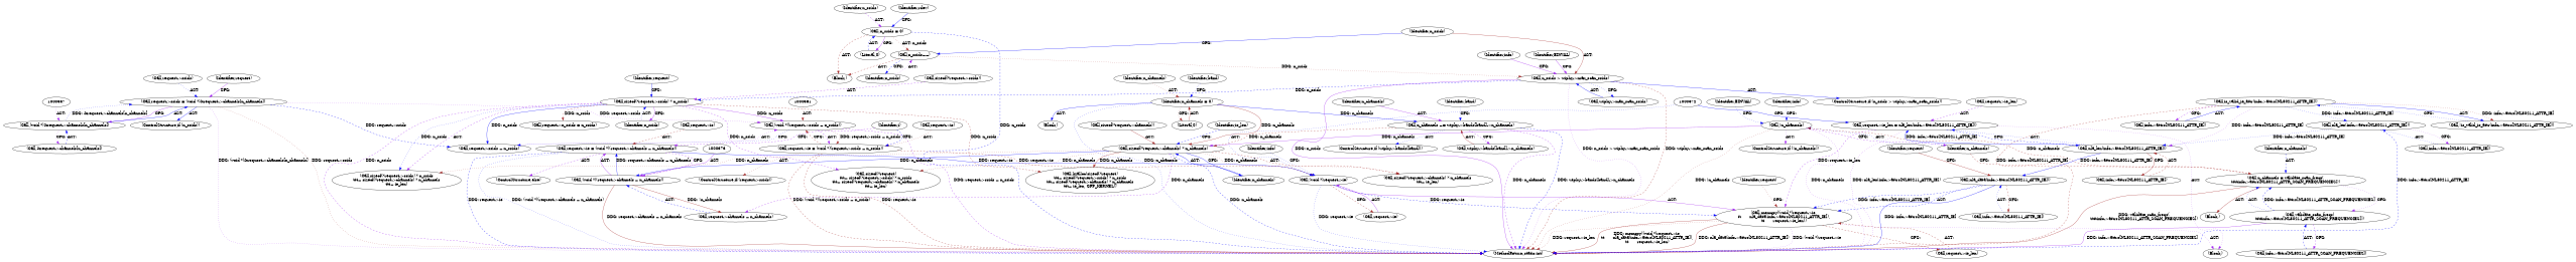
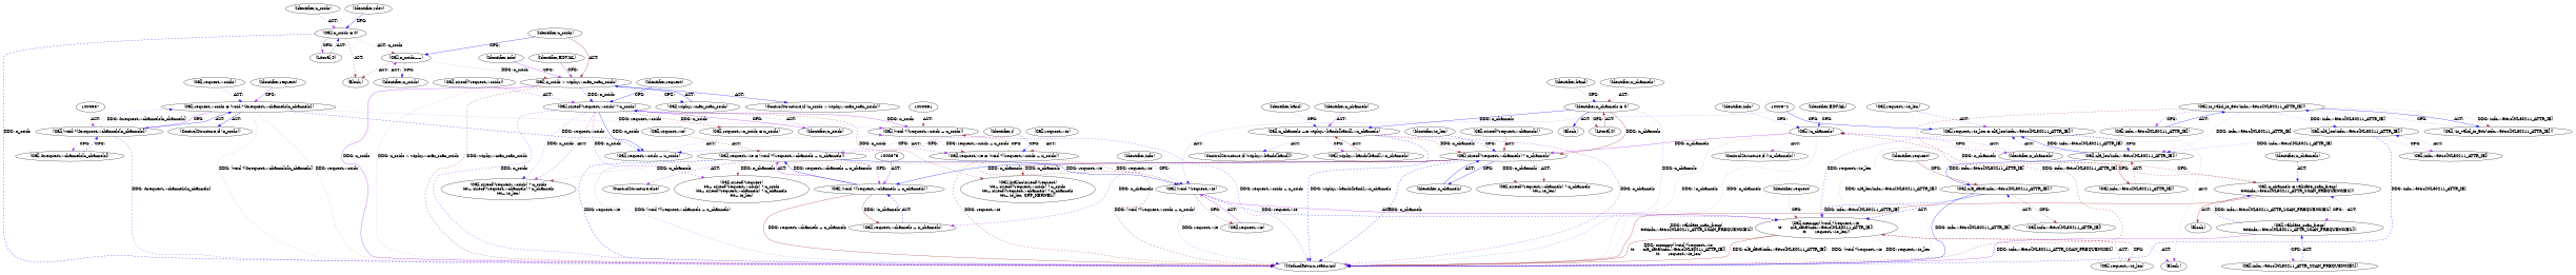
  digraph {
    edge [color=blue style=dashed]
    n1 [label="(Call,memcpy((void *)request->ie,\n\t\t       nla_data(info->attrs[NL80211_ATTR_IE]),\n\t\t       request->ie_len))"]
    n2 [label="(MethodReturn,static int)"]
    n3 [label="(Block,)"]
    n4 [label="(Call,request->ie_len)"]
    n5 [label="(Call,(void *)request->ie)"]
    n6 [label="(Call,request->ie)"]
    n7 [label="(Call,request->ie = (void *)(request->channels + n_channels))"]
    n8 [label="(Call,(void *)(request->channels + n_channels))"]
    n9 [label="(ControlStructure,else)"]
    n10 [label="(Call,request->channels + n_channels)"]
    n11 [label="(Call,sizeof(*request->channels) * n_channels)"]
    n12 [label="(Identifier,n_channels)"]
    n13 [label="(Call,sizeof(*request->channels) * n_channels\n\t\t\t+ ie_len)"]
    n14 [label="(Call,sizeof(*request->ssids) * n_ssids\n\t\t\t+ sizeof(*request->channels) * n_channels\n\t\t\t+ ie_len)"]
    n15 [label="(Call,kzalloc(sizeof(*request)\n\t\t\t+ sizeof(*request->ssids) * n_ssids\n\t\t\t+ sizeof(*request->channels) * n_channels\n\t\t\t+ ie_len, GFP_KERNEL))"]
    n16 [label="(Call,sizeof(*request)\n\t\t\t+ sizeof(*request->ssids) * n_ssids\n\t\t\t+ sizeof(*request->channels) * n_channels\n\t\t\t+ ie_len)"]
    n17 [label="(Identifier,n_channels = 0)"]
    n18 [label="(Call,n_channels += wiphy->bands[band]->n_channels)"]
    n19 [label="(Block,)"]
    n20 [label="(Literal,0)"]
    n21 [label="(ControlStructure,if (wiphy->bands[band]))"]
    n22 [label="(Call,wiphy->bands[band]->n_channels)"]
    n23 [label="(Call,!n_channels)"]
    n24 [label="(Identifier,n_channels)"]
    n25 [label="(ControlStructure,if (!n_channels))"]
    n26 [label="(Call,n_channels = validate_scan_freqs(\n\t\t\t\tinfo->attrs[NL80211_ATTR_SCAN_FREQUENCIES]))"]
    n27 [label="(Call,validate_scan_freqs(\n\t\t\t\tinfo->attrs[NL80211_ATTR_SCAN_FREQUENCIES]))"]
    n28 [label="(Block,)"]
    n29 [label="(Call,info->attrs[NL80211_ATTR_SCAN_FREQUENCIES])"]
    n30 [label="(Call,request->ie = (void *)(request->ssids + n_ssids))"]
    n31 [label="(Call,(void *)(request->ssids + n_ssids))"]
-   n32 [label="(ControlStructure,if (request->ssids))"]
    n33 [label="(Call,request->ssids + n_ssids)"]
    n34 [label="(Call,request->ssids = (void *)&request->channels[n_channels])"]
    n35 [label="(Call,(void *)&request->channels[n_channels])"]
    n36 [label="(ControlStructure,if (n_ssids))"]
    n37 [label="(Call,&request->channels[n_channels])"]
    n38 [label="(Call,sizeof(*request->ssids) * n_ssids)"]
    n39 [label="(Call,request->n_ssids = n_ssids)"]
    n40 [label="(Identifier,n_ssids)"]
    n41 [label="(Call,n_ssids > wiphy->max_scan_ssids)"]
    n42 [label="(Call,wiphy->max_scan_ssids)"]
    n43 [label="(ControlStructure,if (n_ssids > wiphy->max_scan_ssids))"]
    n44 [label="(Call,n_ssids++)"]
    n45 [label="(Identifier,n_ssids)"]
    n46 [label="(Block,)"]
    n47 [label="(Call,n_ssids = 0)"]
    n48 [label="(Literal,0)"]
    n49 [label="(Call,nla_data(info->attrs[NL80211_ATTR_IE]))"]
    n50 [label="(Call,info->attrs[NL80211_ATTR_IE])"]
    n51 [label="(Call,nla_len(info->attrs[NL80211_ATTR_IE]))"]
    n52 [label="(Call,request->ie_len = nla_len(info->attrs[NL80211_ATTR_IE]))"]
    n53 [label="(Call,info->attrs[NL80211_ATTR_IE])"]
    n54 [label="(Call,is_valid_ie_attr(info->attrs[NL80211_ATTR_IE]))"]
    n55 [label="(Call,nla_len(info->attrs[NL80211_ATTR_IE]))"]
    n56 [label="(Call,!is_valid_ie_attr(info->attrs[NL80211_ATTR_IE]))"]
    n57 [label="(Call,info->attrs[NL80211_ATTR_IE])"]
    n58 [label="(Call,info->attrs[NL80211_ATTR_IE])"]
    n59 [label="(Call,request->ssids)"]
    n60 [label="(Call,sizeof(*request->channels))"]
    n61 [label="(Call,request->ie)"]
    n62 [label="(Identifier,request)"]
    n63 [label="(Call,request->ie)"]
    n64 [label="(Identifier,info)"]
    n65 [label="(Call,request->ie_len)"]
    n66 [label="(Identifier,EINVAL)"]
    n67 [label="(Identifier,n_ssids)"]
    n68 [label="(Identifier,ie_len)"]
    n69 [label="(Identifier,band)"]
    n70 [label="(Identifier,request)"]
    n71 [label="(Identifier,n_ssids)"]
    n72 [label="(Identifier,request)"]
    n73 [label="(Identifier,request)"]
    n74 [label="(Identifier,i)"]
    n75 [label="(Identifier,n_channels)"]
    n76 [label="(Identifier,info)"]
    n77 [label="(Identifier,EINVAL)"]
    n78 [label="(Identifier,band)"]
    n79 [label="(Identifier,n_channels)"]
    n80 [label="(Call,sizeof(*request->ssids))"]
    n81 [label="(Identifier,rdev)"]
    n82 [label="(Identifier,info)"]
    n83 [label="(Identifier,n_channels)"]
    1000572
    1000373
    1000361
    1000337
    n1 -> n2 [color=purple label="DDG: (void *)request->ie" style=dotted]
    n1 -> n2 [color=brown label="DDG: request->ie_len" style=dotted]
    n1 -> n2 [color=brown label="DDG: memcpy((void *)request->ie,\n\t\t       nla_data(info->attrs[NL80211_ATTR_IE]),\n\t\t       request->ie_len)" style=solid]
    n1 -> n2 [color=brown label="DDG: nla_data(info->attrs[NL80211_ATTR_IE])" style=solid]
    n1 -> n3 [color=purple label="AST: " style=dotted]
    n1 -> n4 [color=brown label="CFG: "]
    n4 -> n1 [color=brown label="AST: "]
    n5 -> n1 [color=purple label="AST: " style=solid]
    n5 -> n1 [label="DDG: request->ie"]
    n5 -> n2 [label="DDG: request->ie" style=dotted]
    n5 -> n6 [color=brown label="CFG: "]
    n6 -> n5 [color=purple label="AST: " style=solid]
    n7 -> n2 [label="DDG: request->ie"]
    n7 -> n2 [label="DDG: (void *)(request->channels + n_channels)" style=dotted]
    n7 -> n5 [label="DDG: request->ie" style=solid]
    n7 -> n8 [color=purple label="CFG: "]
    n7 -> n9 [color=purple label="AST: "]
    n8 -> n2 [color=brown label="DDG: request->channels + n_channels" style=solid]
    n8 -> n7 [color=purple label="AST: " style=solid]
    n8 -> n7 [label="DDG: request->channels + n_channels" style=solid]
    n8 -> n10 [color=brown label="DDG: !n_channels" style=solid]
    n10 -> n8 [label="AST: "]
    n11 -> n2 [label="DDG: n_channels"]
    n11 -> n8 [label="DDG: n_channels" style=solid]
    n11 -> n10 [color=purple label="DDG: n_channels"]
    n11 -> n12 [label="CFG: " style=solid]
    n11 -> n13 [color=brown label="AST: "]
    n11 -> n13 [color=brown label="DDG: n_channels" style=dotted]
    n11 -> n14 [color=brown label="DDG: n_channels" style=dotted]
    n11 -> n15 [color=brown label="DDG: n_channels" style=solid]
    n11 -> n16 [color=brown label="DDG: n_channels" style=dotted]
    n12 -> n11 [label="AST: " style=solid]
    n17 -> n2 [label="DDG: n_channels" style=dotted]
    n17 -> n11 [color=brown label="DDG: n_channels" style=solid]
    n17 -> n18 [label="DDG: n_channels" style=solid]
    n17 -> n19 [label="AST: " style=solid]
    n17 -> n20 [color=brown label="CFG: " style=dotted]
    n18 -> n2 [label="DDG: wiphy->bands[band]->n_channels"]
    n18 -> n2 [color=purple label="DDG: n_channels"]
    n18 -> n11 [color=brown label="DDG: n_channels"]
    n18 -> n21 [label="AST: " style=dotted]
    n18 -> n22 [color=purple label="CFG: "]
    n20 -> n17 [color=brown label="AST: " style=solid]
    n22 -> n18 [color=brown label="AST: " style=solid]
    n23 -> n2 [color=brown label="DDG: !n_channels" style=dotted]
    n23 -> n2 [color=purple label="DDG: n_channels" style=dotted]
    n23 -> n11 [color=purple label="DDG: n_channels" style=solid]
    n23 -> n24 [color=purple label="CFG: "]
    n23 -> n25 [color=purple label="AST: " style=dotted]
    n24 -> n23 [label="AST: " style=dotted]
    n24 -> n26 [color=brown label="CFG: "]
    n26 -> n2 [color=brown label="DDG: validate_scan_freqs(\n\t\t\t\tinfo->attrs[NL80211_ATTR_SCAN_FREQUENCIES])" style=solid]
    n26 -> n23 [color=brown label="DDG: n_channels"]
    n26 -> n27 [color=purple label="CFG: " style=dotted]
    n26 -> n28 [color=brown label="AST: " style=solid]
    n27 -> n2 [color=purple label="DDG: info->attrs[NL80211_ATTR_SCAN_FREQUENCIES]" style=solid]
    n27 -> n26 [label="AST: " style=dotted]
    n27 -> n26 [label="DDG: info->attrs[NL80211_ATTR_SCAN_FREQUENCIES]"]
    n27 -> n29 [color=purple label="CFG: "]
    n29 -> n27 [label="AST: "]
    n30 -> n2 [color=brown label="DDG: request->ie"]
    n30 -> n2 [color=brown label="DDG: (void *)(request->ssids + n_ssids)"]
    n30 -> n5 [color=brown label="DDG: request->ie"]
    n30 -> n31 [color=brown label="CFG: "]
-   n30 -> n32 [color=brown label="AST: " style=dotted]
    n31 -> n2 [color=purple label="DDG: request->ssids + n_ssids"]
    n31 -> n30 [color=purple label="AST: "]
    n31 -> n30 [color=brown label="DDG: request->ssids + n_ssids" style=dotted]
    n31 -> n33 [label="CFG: " style=dotted]
    n33 -> n31 [color=purple label="AST: " style=dotted]
    n34 -> n2 [color=purple label="DDG: (void *)&request->channels[n_channels]" style=dotted]
    n34 -> n2 [color=brown label="DDG: request->ssids" style=dotted]
    n34 -> n31 [color=purple label="DDG: request->ssids" style=dotted]
    n34 -> n33 [label="DDG: request->ssids"]
    n34 -> n35 [color=purple label="CFG: " style=solid]
    n34 -> n36 [label="AST: " style=solid]
+   n35 -> n2 [color=purple label="DDG: &request->channels[n_channels]"]
    n35 -> n34 [label="AST: " style=solid]
    n35 -> n34 [label="DDG: &request->channels[n_channels]" style=dotted]
    n35 -> n37 [color=purple label="CFG: " style=dotted]
-   n37 -> n35 [label="AST: "]
+   n37 -> n35 [label="CFG: "]
    n38 -> n2 [color=purple label="DDG: n_ssids"]
    n38 -> n14 [color=purple label="AST: "]
    n38 -> n14 [label="DDG: n_ssids" style=dotted]
    n38 -> n15 [color=brown label="DDG: n_ssids"]
    n38 -> n16 [color=purple label="DDG: n_ssids"]
    n38 -> n31 [color=purple label="DDG: n_ssids" style=solid]
    n38 -> n33 [label="DDG: n_ssids" style=solid]
    n38 -> n39 [color=brown label="DDG: n_ssids"]
    n38 -> n40 [color=purple label="CFG: " style=solid]
    n40 -> n38 [label="AST: " style=dotted]
    n41 -> n2 [color=purple label="DDG: n_ssids" style=solid]
    n41 -> n2 [color=purple label="DDG: n_ssids > wiphy->max_scan_ssids" style=dotted]
    n41 -> n2 [color=brown label="DDG: wiphy->max_scan_ssids"]
    n41 -> n38 [label="DDG: n_ssids"]
    n41 -> n42 [label="CFG: " style=dotted]
    n41 -> n43 [label="AST: " style=solid]
    n42 -> n41 [label="AST: " style=solid]
    n44 -> n41 [color=brown label="DDG: n_ssids" style=dotted]
    n44 -> n45 [label="CFG: "]
    n44 -> n46 [color=brown label="AST: "]
    n45 -> n44 [color=purple label="AST: " style=dotted]
    n47 -> n2 [label="DDG: n_ssids"]
    n47 -> n44 [color=brown label="AST: n_ssids" style=dotted]
    n47 -> n46 [color=brown label="AST: "]
    n47 -> n48 [color=purple label="CFG: " style=solid]
    n48 -> n47 [label="AST: "]
    n49 -> n1 [label="AST: "]
    n49 -> n1 [label="DDG: info->attrs[NL80211_ATTR_IE]"]
    n49 -> n2 [label="DDG: info->attrs[NL80211_ATTR_IE]" style=solid]
    n49 -> n50 [color=brown label="CFG: "]
    n50 -> n49 [label="AST: " style=dotted]
    n51 -> n49 [label="DDG: info->attrs[NL80211_ATTR_IE]" style=solid]
    n51 -> n52 [label="AST: " style=dotted]
    n51 -> n52 [label="DDG: info->attrs[NL80211_ATTR_IE]" style=solid]
    n51 -> n53 [color=brown label="CFG: " style=solid]
    n52 -> n1 [color=purple label="DDG: request->ie_len"]
    n52 -> n2 [color=purple label="DDG: nla_len(info->attrs[NL80211_ATTR_IE])" style=dotted]
    n52 -> n3 [color=purple label="AST: " style=dotted]
    n52 -> n51 [label="CFG: "]
    n53 -> n51 [color=brown label="AST: "]
    n54 -> n2 [color=brown label="DDG: info->attrs[NL80211_ATTR_IE]"]
    n54 -> n51 [color=purple label="DDG: info->attrs[NL80211_ATTR_IE]" style=dotted]
    n54 -> n55 [label="DDG: info->attrs[NL80211_ATTR_IE]" style=dotted]
    n54 -> n56 [label="AST: " style=solid]
    n54 -> n56 [color=brown label="DDG: info->attrs[NL80211_ATTR_IE]" style=dotted]
    n54 -> n57 [color=purple label="CFG: "]
    n55 -> n2 [label="DDG: info->attrs[NL80211_ATTR_IE]"]
    n55 -> n51 [label="DDG: info->attrs[NL80211_ATTR_IE]" style=dotted]
    n55 -> n58 [color=purple label="CFG: " style=dotted]
    n56 -> n54 [label="CFG: " style=dotted]
    n57 -> n54 [label="AST: " style=solid]
    n58 -> n55 [label="AST: " style=dotted]
    n59 -> n34 [label="AST: " style=dotted]
    n60 -> n11 [color=brown label="AST: " style=solid]
    n61 -> n7 [color=brown label="AST: "]
    n62 -> n34 [color=purple label="CFG: " style=solid]
    n63 -> n30 [color=brown label="AST: " style=dotted]
    n64 -> n5 [label="CFG: " style=dotted]
    n65 -> n52 [color=purple label="AST: "]
    n66 -> n23 [label="CFG: " style=dotted]
    n67 -> n47 [color=purple label="AST: "]
    n68 -> n11 [label="CFG: "]
    n69 -> n17 [label="CFG: " style=dotted]
    n70 -> n49 [color=brown label="CFG: " style=solid]
    n71 -> n41 [color=brown label="AST: " style=solid]
    n71 -> n44 [label="CFG: " style=solid]
    n72 -> n38 [label="CFG: " style=solid]
    n73 -> n1 [color=brown label="CFG: " style=dotted]
    n74 -> n7 [color=purple label="CFG: "]
    n74 -> n30 [label="CFG: "]
    n75 -> n17 [color=brown label="AST: " style=dotted]
    n76 -> n41 [color=purple label="CFG: " style=solid]
    n77 -> n41 [color=purple label="CFG: " style=solid]
    n78 -> n18 [label="CFG: " style=dotted]
    n79 -> n26 [label="AST: "]
    n80 -> n38 [color=purple label="AST: "]
    n81 -> n47 [label="CFG: " style=solid]
    n82 -> n23 [label="CFG: " style=dotted]
    n83 -> n18 [color=purple label="AST: " style=solid]
    1000572 -> n5 [label="AST: " style=dotted]
    1000572 -> n52 [label="CFG: " style=solid]
    1000373 -> n8 [color=purple label="AST: " style=solid]
    1000361 -> n31 [color=brown label="AST: " style=dotted]
    1000337 -> n35 [color=purple label="AST: " style=dotted]
  }
